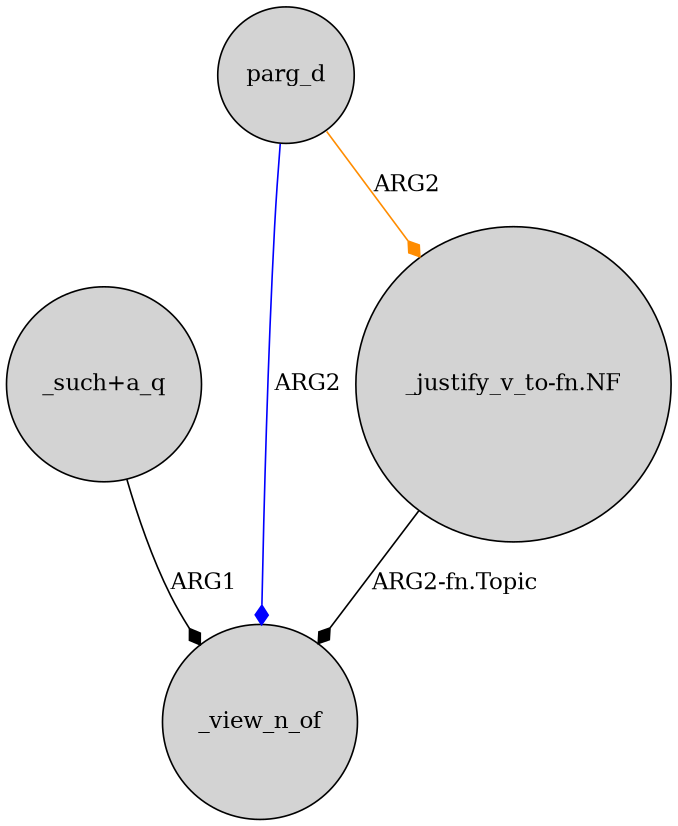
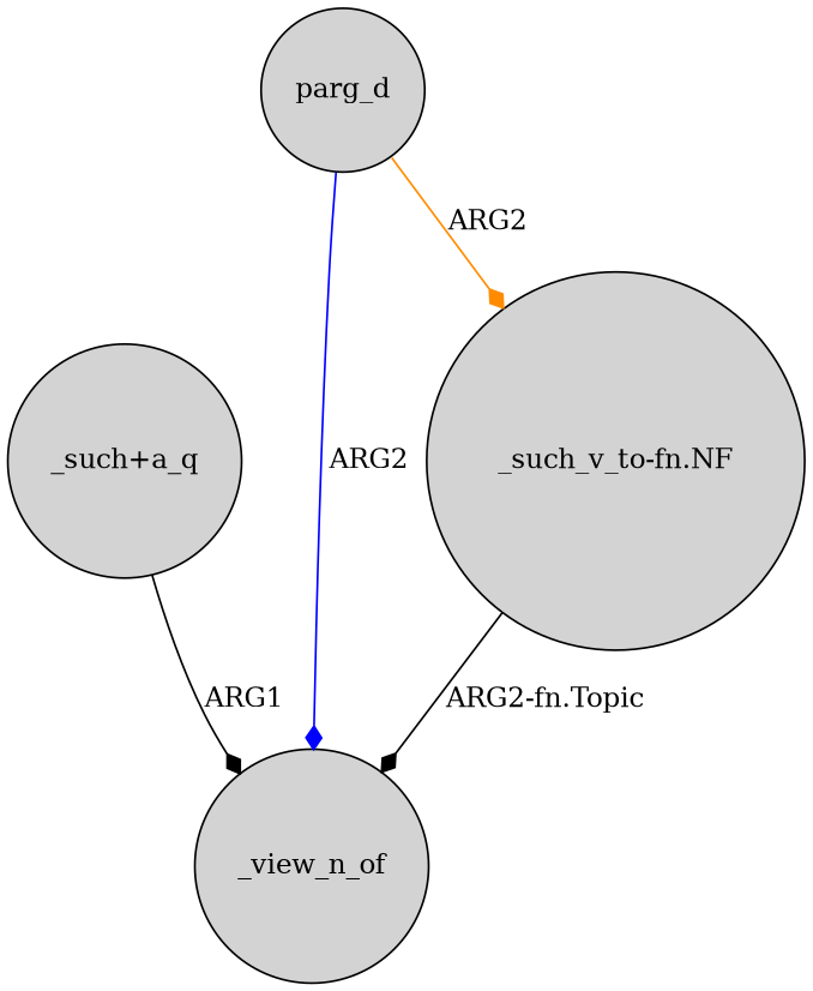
  digraph {
    node [shape=circle style=filled]
    edge [arrowhead=diamond color=black]
    "_such+a_q"
    _view_n_of
    parg_d
-   "_justify_v_to-fn.NF"
+   "_justify_v_to-fn.NF" [label="_such_v_to-fn.NF"]
    "_such+a_q" -> _view_n_of [label=ARG1]
    parg_d -> _view_n_of [color=blue label=ARG2]
    parg_d -> "_justify_v_to-fn.NF" [color=darkorange label=ARG2]
    "_justify_v_to-fn.NF" -> _view_n_of [label="ARG2-fn.Topic"]
  }
